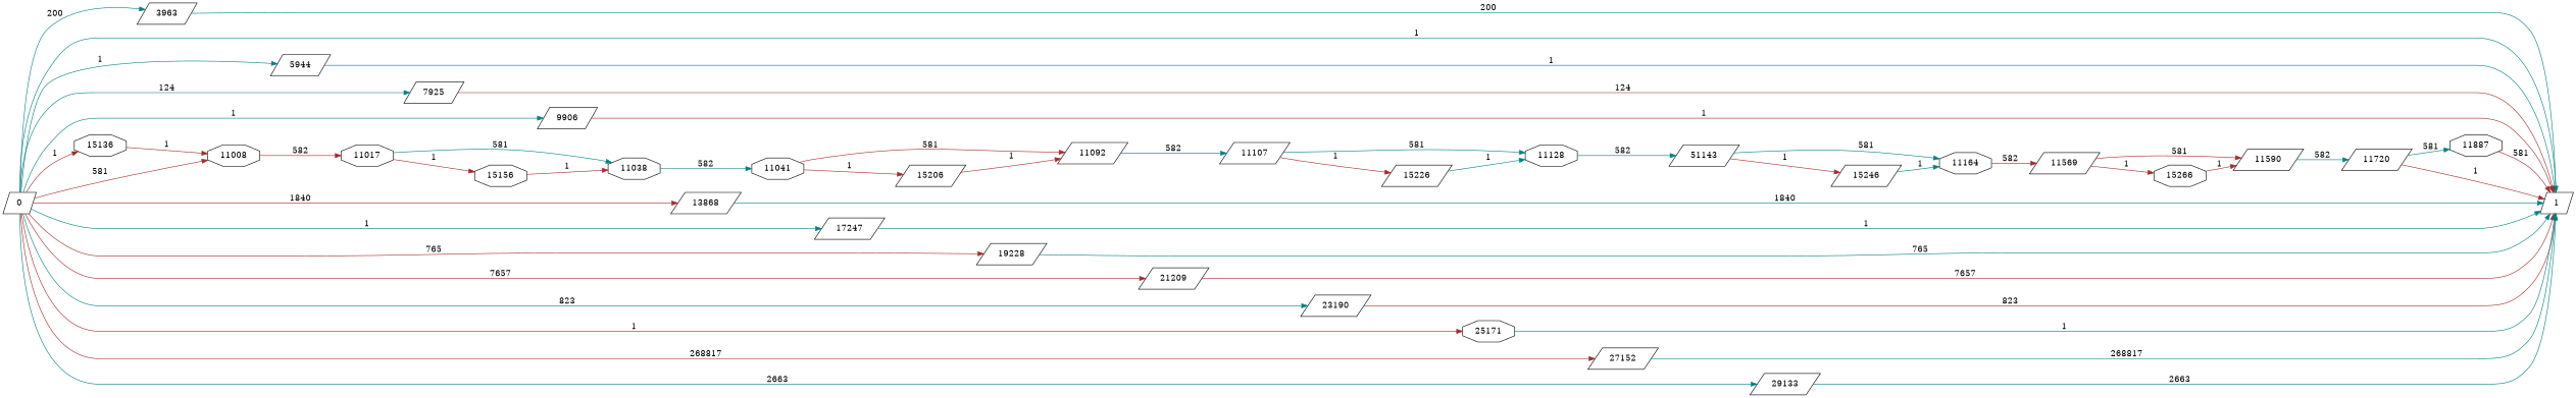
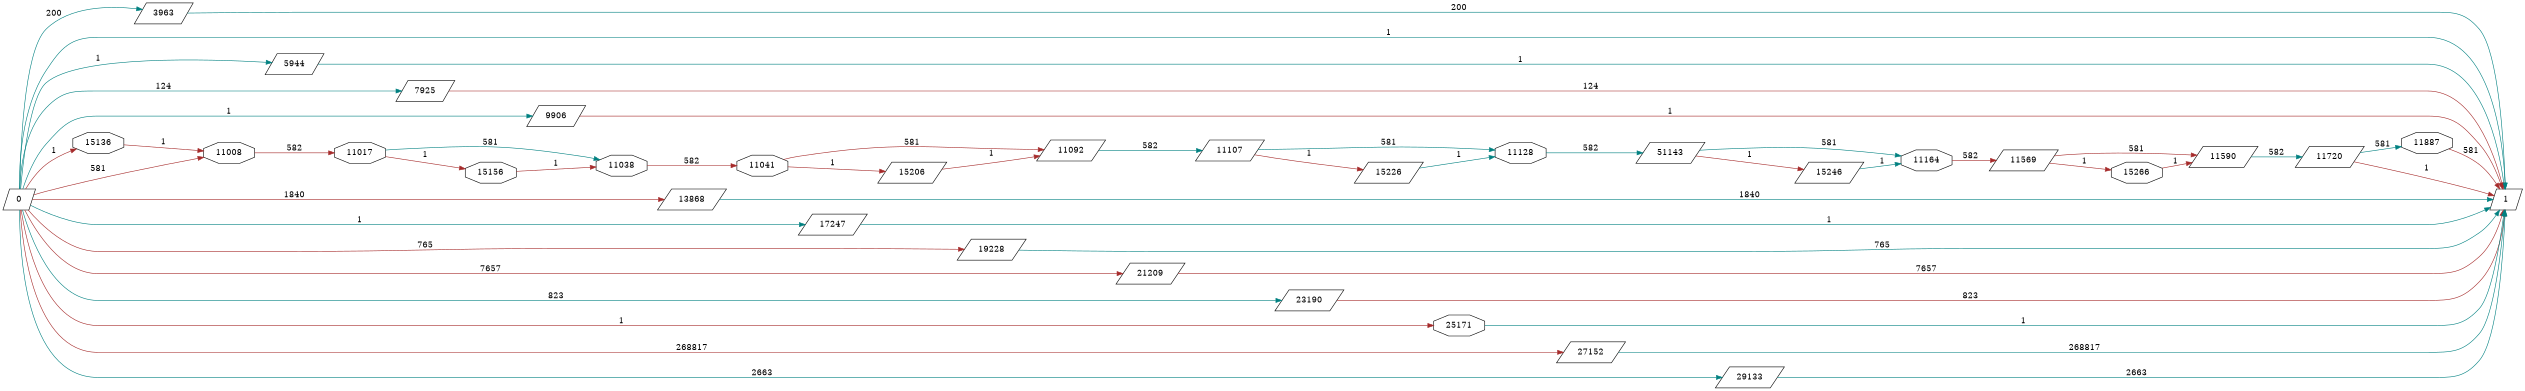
  digraph {
    rankdir=LR
    node [shape=parallelogram]
    edge [color=teal]
    3963
    1
    5944
    7925
    9906
    11008 [shape=octagon]
    11017 [shape=octagon]
    11038 [shape=octagon]
    15156 [shape=octagon]
    11041 [shape=octagon]
    11092
    15206
    11107
    11128 [shape=octagon]
    15226
    n16 [label=51143]
    11164 [shape=octagon]
    15246
    11569
    11590
    15266 [shape=octagon]
    11720
    11887 [shape=octagon]
    13868
    15136 [shape=octagon]
    17247
    19228
    21209
    23190
    25171 [shape=octagon]
    27152
    29133
    0
    3963 -> 1 [label=200]
    5944 -> 1 [label=1]
    7925 -> 1 [color=brown label=124]
    9906 -> 1 [color=brown label=1]
    11008 -> 11017 [color=brown label=582]
    11017 -> 11038 [label=581]
    11017 -> 15156 [color=brown label=1]
-   11038 -> 11041 [label=582]
+   11038 -> 11041 [color=brown label=582]
    15156 -> 11038 [color=brown label=1]
    11041 -> 11092 [color=brown label=581]
    11041 -> 15206 [color=brown label=1]
    11092 -> 11107 [label=582]
    15206 -> 11092 [color=brown label=1]
    11107 -> 11128 [label=581]
    11107 -> 15226 [color=brown label=1]
    11128 -> n16 [label=582]
    15226 -> 11128 [label=1]
    n16 -> 11164 [label=581]
    n16 -> 15246 [color=brown label=1]
    11164 -> 11569 [color=brown label=582]
    15246 -> 11164 [label=1]
    11569 -> 11590 [color=brown label=581]
    11569 -> 15266 [color=brown label=1]
    11590 -> 11720 [label=582]
    15266 -> 11590 [color=brown label=1]
    11720 -> 1 [color=brown label=1]
    11720 -> 11887 [label=581]
    11887 -> 1 [color=brown label=581]
    13868 -> 1 [label=1840]
    15136 -> 11008 [color=brown label=1]
    17247 -> 1 [label=1]
    19228 -> 1 [label=765]
    21209 -> 1 [color=brown label=7657]
    23190 -> 1 [color=brown label=823]
    25171 -> 1 [label=1]
    27152 -> 1 [label=268817]
    29133 -> 1 [label=2663]
    0 -> 3963 [label=200]
    0 -> 1 [label=1]
    0 -> 5944 [label=1]
    0 -> 7925 [label=124]
    0 -> 9906 [label=1]
    0 -> 11008 [color=brown label=581]
    0 -> 13868 [color=brown label=1840]
    0 -> 15136 [color=brown label=1]
    0 -> 17247 [label=1]
    0 -> 19228 [color=brown label=765]
    0 -> 21209 [color=brown label=7657]
    0 -> 23190 [label=823]
    0 -> 25171 [color=brown label=1]
    0 -> 27152 [color=brown label=268817]
    0 -> 29133 [label=2663]
  }
